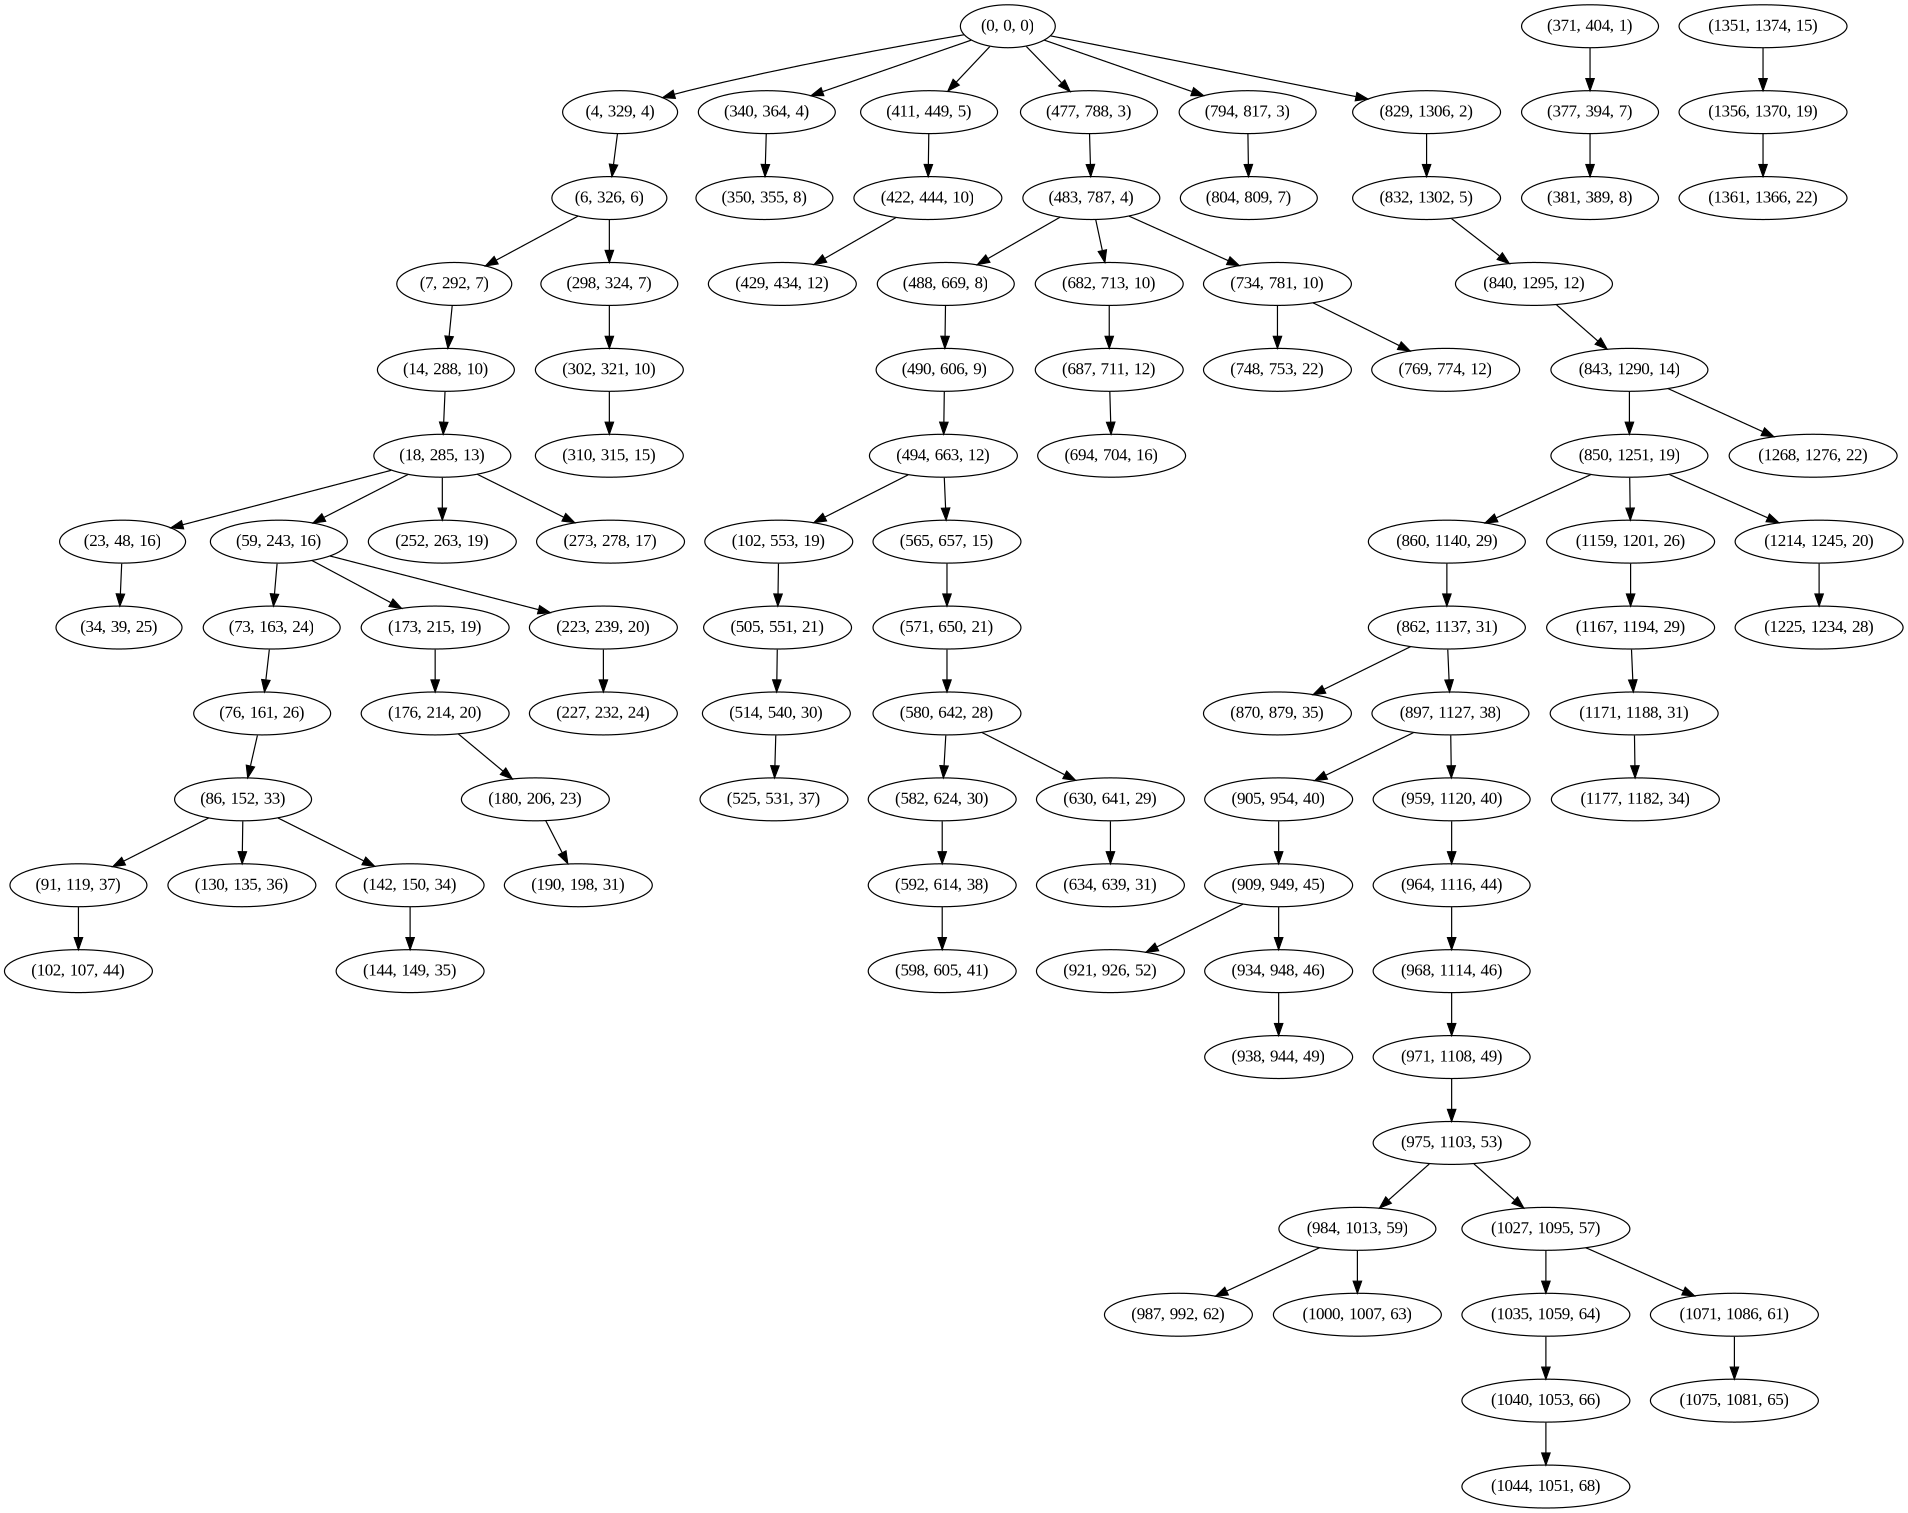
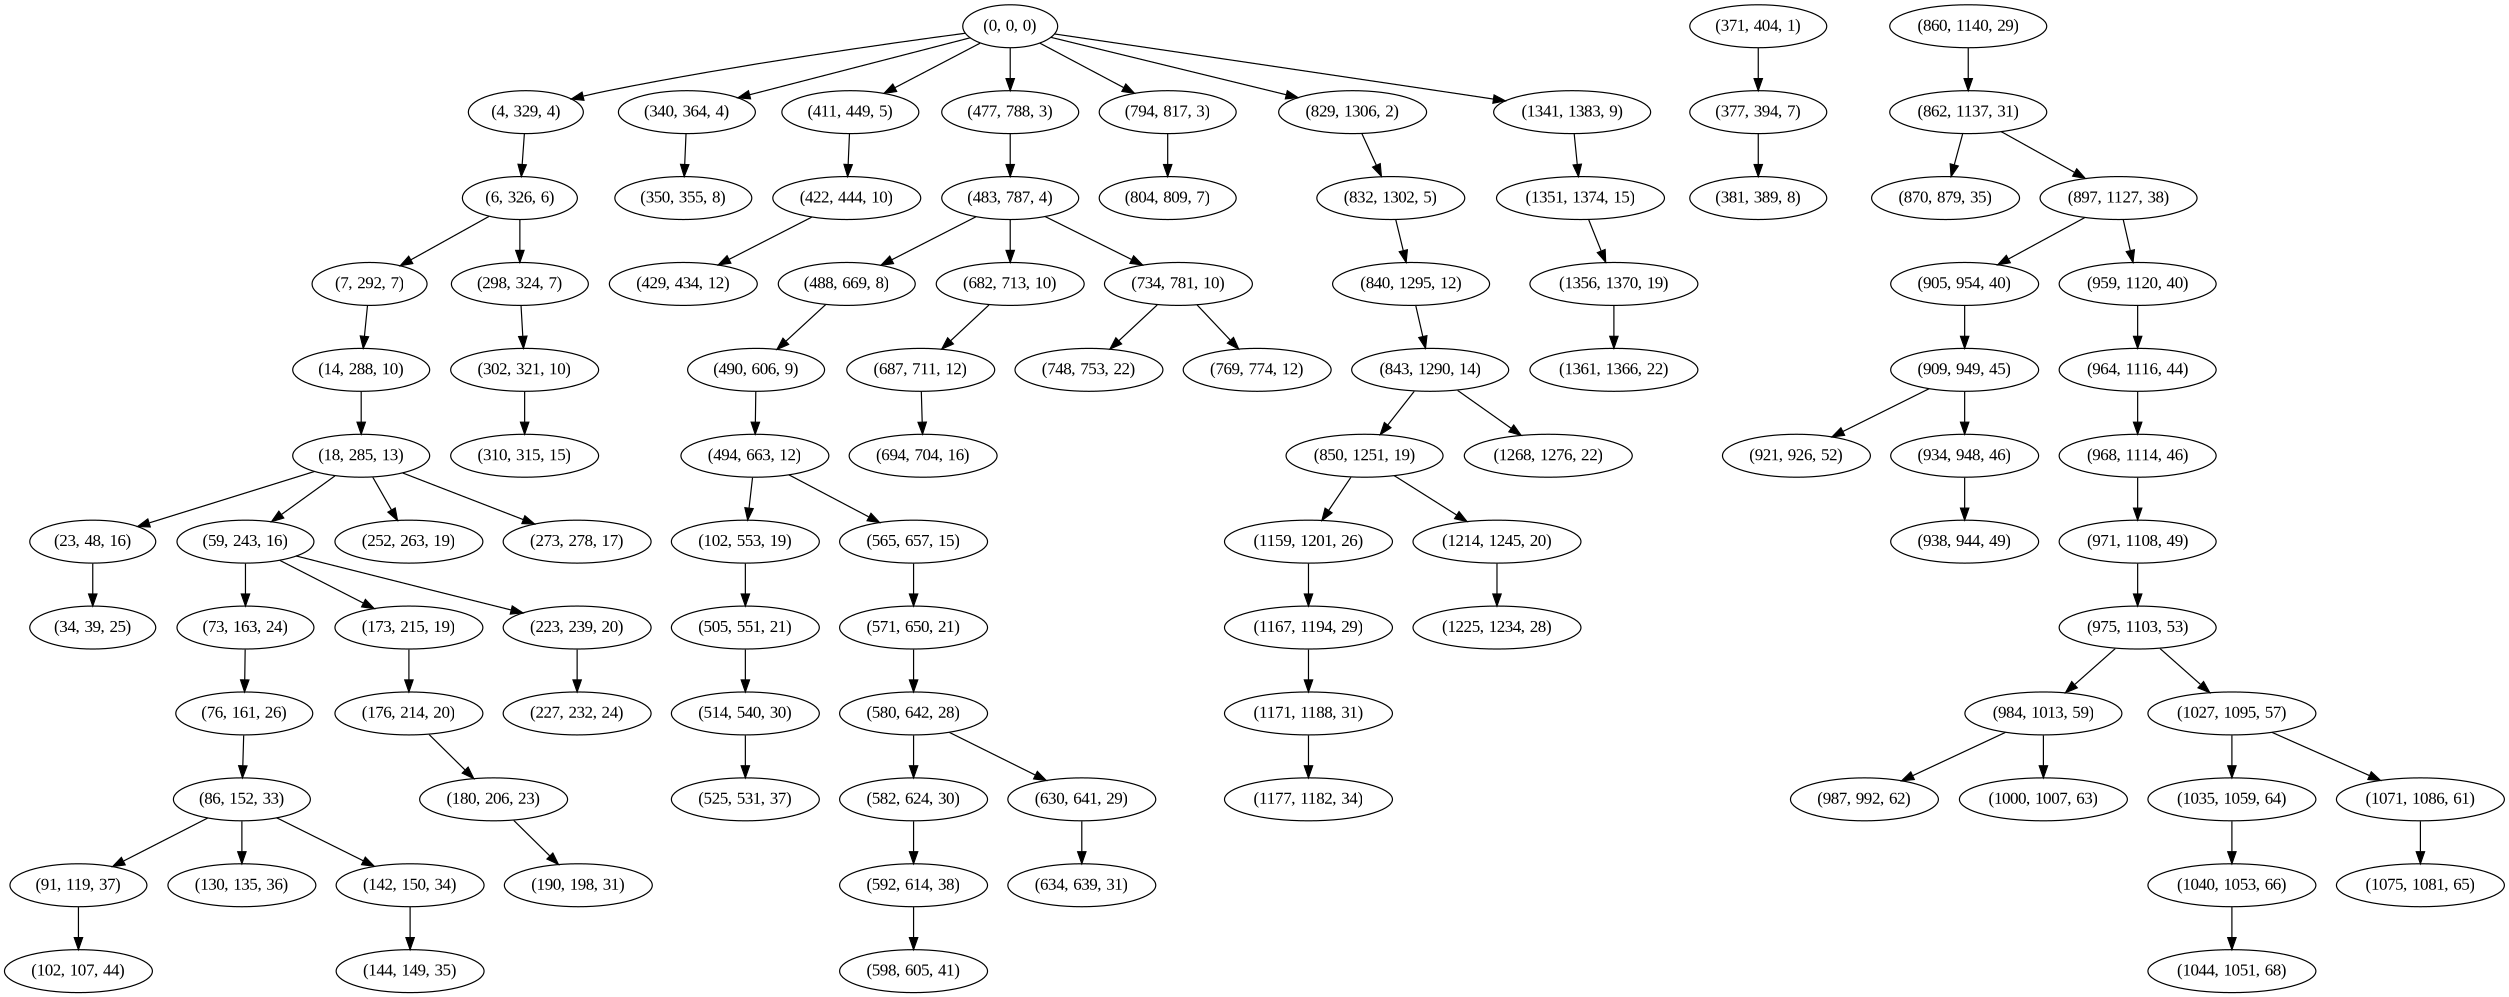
  digraph {
    fontname="Liberation Serif"
    node [fontname="Liberation Serif"]
    edge [fontname="Liberation Serif"]
    "(0, 0, 0)"
    "(4, 329, 4)"
    "(340, 364, 4)"
    "(411, 449, 5)"
    "(477, 788, 3)"
    "(794, 817, 3)"
    "(829, 1306, 2)"
+   "(1341, 1383, 9)"
    "(6, 326, 6)"
    "(350, 355, 8)"
    "(371, 404, 1)"
    "(377, 394, 7)"
    "(422, 444, 10)"
    "(483, 787, 4)"
    "(804, 809, 7)"
    "(832, 1302, 5)"
    "(1351, 1374, 15)"
    "(7, 292, 7)"
    "(298, 324, 7)"
    "(14, 288, 10)"
    "(302, 321, 10)"
    "(18, 285, 13)"
    "(23, 48, 16)"
    "(59, 243, 16)"
    "(252, 263, 19)"
    "(273, 278, 17)"
    "(34, 39, 25)"
    "(73, 163, 24)"
    "(173, 215, 19)"
    "(223, 239, 20)"
    "(76, 161, 26)"
    "(176, 214, 20)"
    "(227, 232, 24)"
    "(86, 152, 33)"
    "(91, 119, 37)"
    "(130, 135, 36)"
    "(142, 150, 34)"
    "(102, 107, 44)"
    "(144, 149, 35)"
    "(180, 206, 23)"
    "(190, 198, 31)"
    "(310, 315, 15)"
    "(381, 389, 8)"
    "(429, 434, 12)"
    "(488, 669, 8)"
    "(682, 713, 10)"
    "(734, 781, 10)"
    n48 [label="(490, 606, 9)"]
    "(687, 711, 12)"
    "(748, 753, 22)"
    "(769, 774, 12)"
    "(494, 663, 12)"
    n53 [label="(102, 553, 19)"]
    "(565, 657, 15)"
    "(505, 551, 21)"
    "(571, 650, 21)"
    "(514, 540, 30)"
    "(525, 531, 37)"
    "(580, 642, 28)"
    "(582, 624, 30)"
    "(630, 641, 29)"
    "(592, 614, 38)"
    "(634, 639, 31)"
    "(598, 605, 41)"
    "(694, 704, 16)"
    "(840, 1295, 12)"
    "(843, 1290, 14)"
    "(850, 1251, 19)"
    "(1268, 1276, 22)"
    "(860, 1140, 29)"
    "(1159, 1201, 26)"
    "(1214, 1245, 20)"
    "(862, 1137, 31)"
    "(1167, 1194, 29)"
    "(1225, 1234, 28)"
    "(870, 879, 35)"
    "(897, 1127, 38)"
    n78 [label="(905, 954, 40)"]
    "(959, 1120, 40)"
    "(909, 949, 45)"
    "(964, 1116, 44)"
    "(921, 926, 52)"
    "(934, 948, 46)"
    "(938, 944, 49)"
    "(968, 1114, 46)"
    "(971, 1108, 49)"
    "(975, 1103, 53)"
    "(984, 1013, 59)"
    "(1027, 1095, 57)"
    "(987, 992, 62)"
    "(1000, 1007, 63)"
    "(1035, 1059, 64)"
    "(1071, 1086, 61)"
    "(1040, 1053, 66)"
    "(1075, 1081, 65)"
    "(1044, 1051, 68)"
    "(1171, 1188, 31)"
    "(1177, 1182, 34)"
    "(1356, 1370, 19)"
    "(1361, 1366, 22)"
    "(0, 0, 0)" -> "(4, 329, 4)"
    "(0, 0, 0)" -> "(340, 364, 4)"
    "(0, 0, 0)" -> "(411, 449, 5)"
    "(0, 0, 0)" -> "(477, 788, 3)"
    "(0, 0, 0)" -> "(794, 817, 3)"
    "(0, 0, 0)" -> "(829, 1306, 2)"
+   "(0, 0, 0)" -> "(1341, 1383, 9)"
    "(4, 329, 4)" -> "(6, 326, 6)"
    "(340, 364, 4)" -> "(350, 355, 8)"
    "(411, 449, 5)" -> "(422, 444, 10)"
    "(477, 788, 3)" -> "(483, 787, 4)"
    "(794, 817, 3)" -> "(804, 809, 7)"
    "(829, 1306, 2)" -> "(832, 1302, 5)"
+   "(1341, 1383, 9)" -> "(1351, 1374, 15)"
    "(6, 326, 6)" -> "(7, 292, 7)"
    "(6, 326, 6)" -> "(298, 324, 7)"
    "(371, 404, 1)" -> "(377, 394, 7)"
    "(377, 394, 7)" -> "(381, 389, 8)"
    "(422, 444, 10)" -> "(429, 434, 12)"
    "(483, 787, 4)" -> "(488, 669, 8)"
    "(483, 787, 4)" -> "(682, 713, 10)"
    "(483, 787, 4)" -> "(734, 781, 10)"
    "(832, 1302, 5)" -> "(840, 1295, 12)"
    "(1351, 1374, 15)" -> "(1356, 1370, 19)"
    "(7, 292, 7)" -> "(14, 288, 10)"
    "(298, 324, 7)" -> "(302, 321, 10)"
    "(14, 288, 10)" -> "(18, 285, 13)"
    "(302, 321, 10)" -> "(310, 315, 15)"
    "(18, 285, 13)" -> "(23, 48, 16)"
    "(18, 285, 13)" -> "(59, 243, 16)"
    "(18, 285, 13)" -> "(252, 263, 19)"
    "(18, 285, 13)" -> "(273, 278, 17)"
    "(23, 48, 16)" -> "(34, 39, 25)"
    "(59, 243, 16)" -> "(73, 163, 24)"
    "(59, 243, 16)" -> "(173, 215, 19)"
    "(59, 243, 16)" -> "(223, 239, 20)"
    "(73, 163, 24)" -> "(76, 161, 26)"
    "(173, 215, 19)" -> "(176, 214, 20)"
    "(223, 239, 20)" -> "(227, 232, 24)"
    "(76, 161, 26)" -> "(86, 152, 33)"
    "(176, 214, 20)" -> "(180, 206, 23)"
    "(86, 152, 33)" -> "(91, 119, 37)"
    "(86, 152, 33)" -> "(130, 135, 36)"
    "(86, 152, 33)" -> "(142, 150, 34)"
    "(91, 119, 37)" -> "(102, 107, 44)"
    "(142, 150, 34)" -> "(144, 149, 35)"
    "(180, 206, 23)" -> "(190, 198, 31)"
    "(488, 669, 8)" -> n48
    "(682, 713, 10)" -> "(687, 711, 12)"
    "(734, 781, 10)" -> "(748, 753, 22)"
    "(734, 781, 10)" -> "(769, 774, 12)"
    n48 -> "(494, 663, 12)"
    "(687, 711, 12)" -> "(694, 704, 16)"
    "(494, 663, 12)" -> n53
    "(494, 663, 12)" -> "(565, 657, 15)"
    n53 -> "(505, 551, 21)"
    "(565, 657, 15)" -> "(571, 650, 21)"
    "(505, 551, 21)" -> "(514, 540, 30)"
    "(571, 650, 21)" -> "(580, 642, 28)"
    "(514, 540, 30)" -> "(525, 531, 37)"
    "(580, 642, 28)" -> "(582, 624, 30)"
    "(580, 642, 28)" -> "(630, 641, 29)"
    "(582, 624, 30)" -> "(592, 614, 38)"
    "(630, 641, 29)" -> "(634, 639, 31)"
    "(592, 614, 38)" -> "(598, 605, 41)"
    "(840, 1295, 12)" -> "(843, 1290, 14)"
    "(843, 1290, 14)" -> "(850, 1251, 19)"
    "(843, 1290, 14)" -> "(1268, 1276, 22)"
-   "(850, 1251, 19)" -> "(860, 1140, 29)"
    "(850, 1251, 19)" -> "(1159, 1201, 26)"
    "(850, 1251, 19)" -> "(1214, 1245, 20)"
    "(860, 1140, 29)" -> "(862, 1137, 31)"
    "(1159, 1201, 26)" -> "(1167, 1194, 29)"
    "(1214, 1245, 20)" -> "(1225, 1234, 28)"
    "(862, 1137, 31)" -> "(870, 879, 35)"
    "(862, 1137, 31)" -> "(897, 1127, 38)"
    "(1167, 1194, 29)" -> "(1171, 1188, 31)"
    "(897, 1127, 38)" -> n78
    "(897, 1127, 38)" -> "(959, 1120, 40)"
    n78 -> "(909, 949, 45)"
    "(959, 1120, 40)" -> "(964, 1116, 44)"
    "(909, 949, 45)" -> "(921, 926, 52)"
    "(909, 949, 45)" -> "(934, 948, 46)"
    "(964, 1116, 44)" -> "(968, 1114, 46)"
    "(934, 948, 46)" -> "(938, 944, 49)"
    "(968, 1114, 46)" -> "(971, 1108, 49)"
    "(971, 1108, 49)" -> "(975, 1103, 53)"
    "(975, 1103, 53)" -> "(984, 1013, 59)"
    "(975, 1103, 53)" -> "(1027, 1095, 57)"
    "(984, 1013, 59)" -> "(987, 992, 62)"
    "(984, 1013, 59)" -> "(1000, 1007, 63)"
    "(1027, 1095, 57)" -> "(1035, 1059, 64)"
    "(1027, 1095, 57)" -> "(1071, 1086, 61)"
    "(1035, 1059, 64)" -> "(1040, 1053, 66)"
    "(1071, 1086, 61)" -> "(1075, 1081, 65)"
    "(1040, 1053, 66)" -> "(1044, 1051, 68)"
    "(1171, 1188, 31)" -> "(1177, 1182, 34)"
    "(1356, 1370, 19)" -> "(1361, 1366, 22)"
  }
